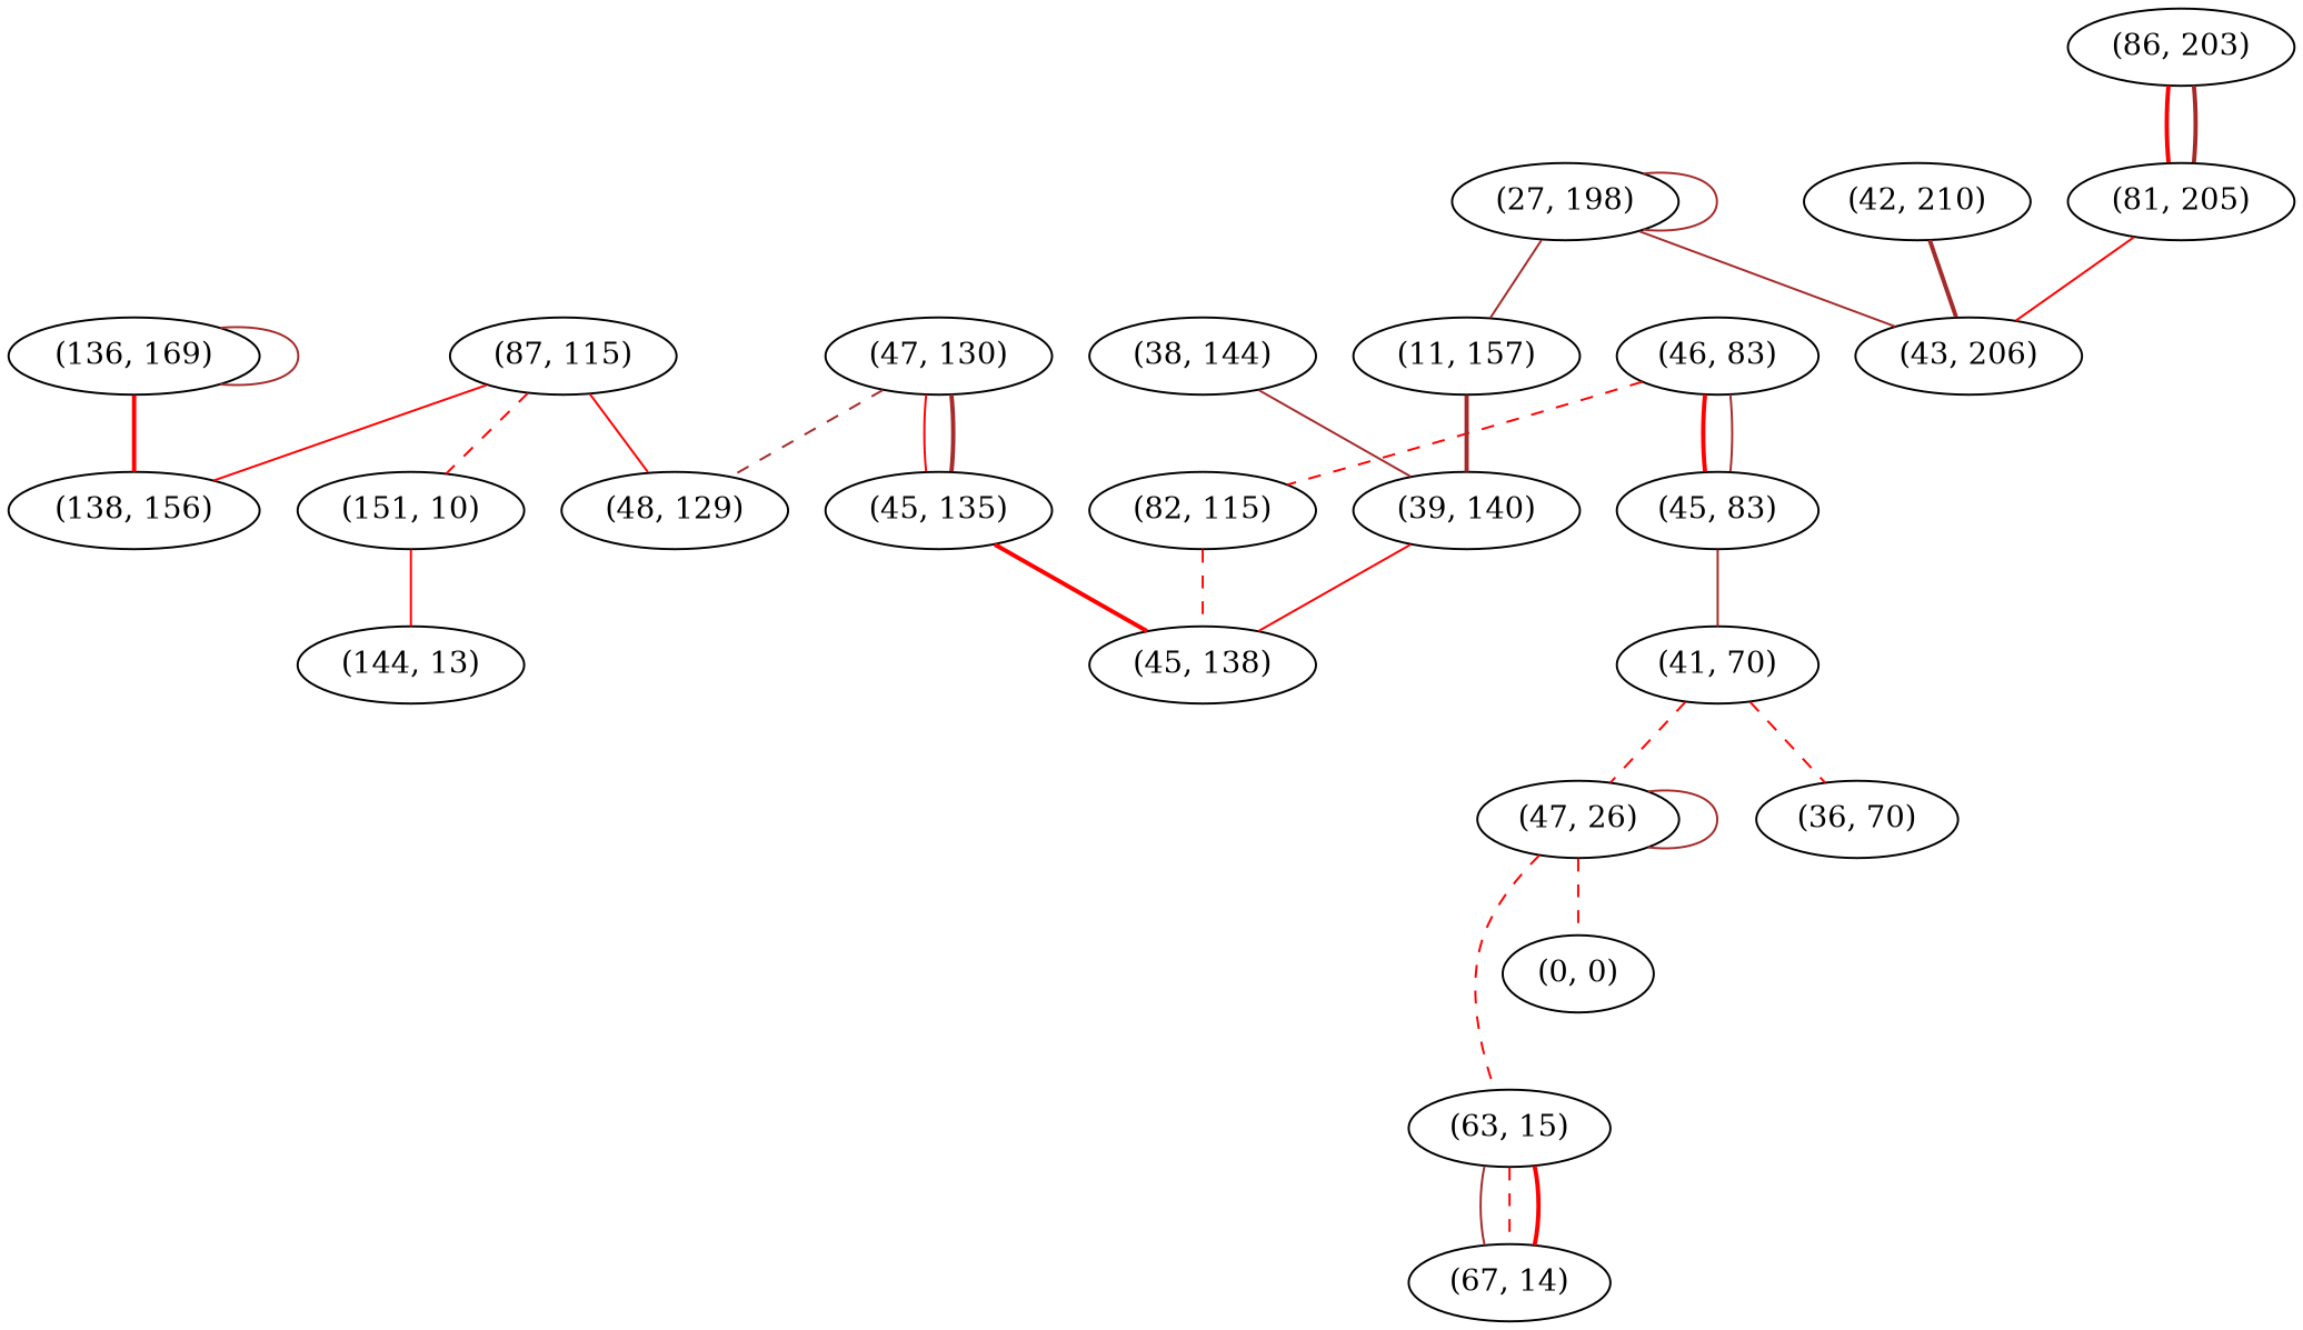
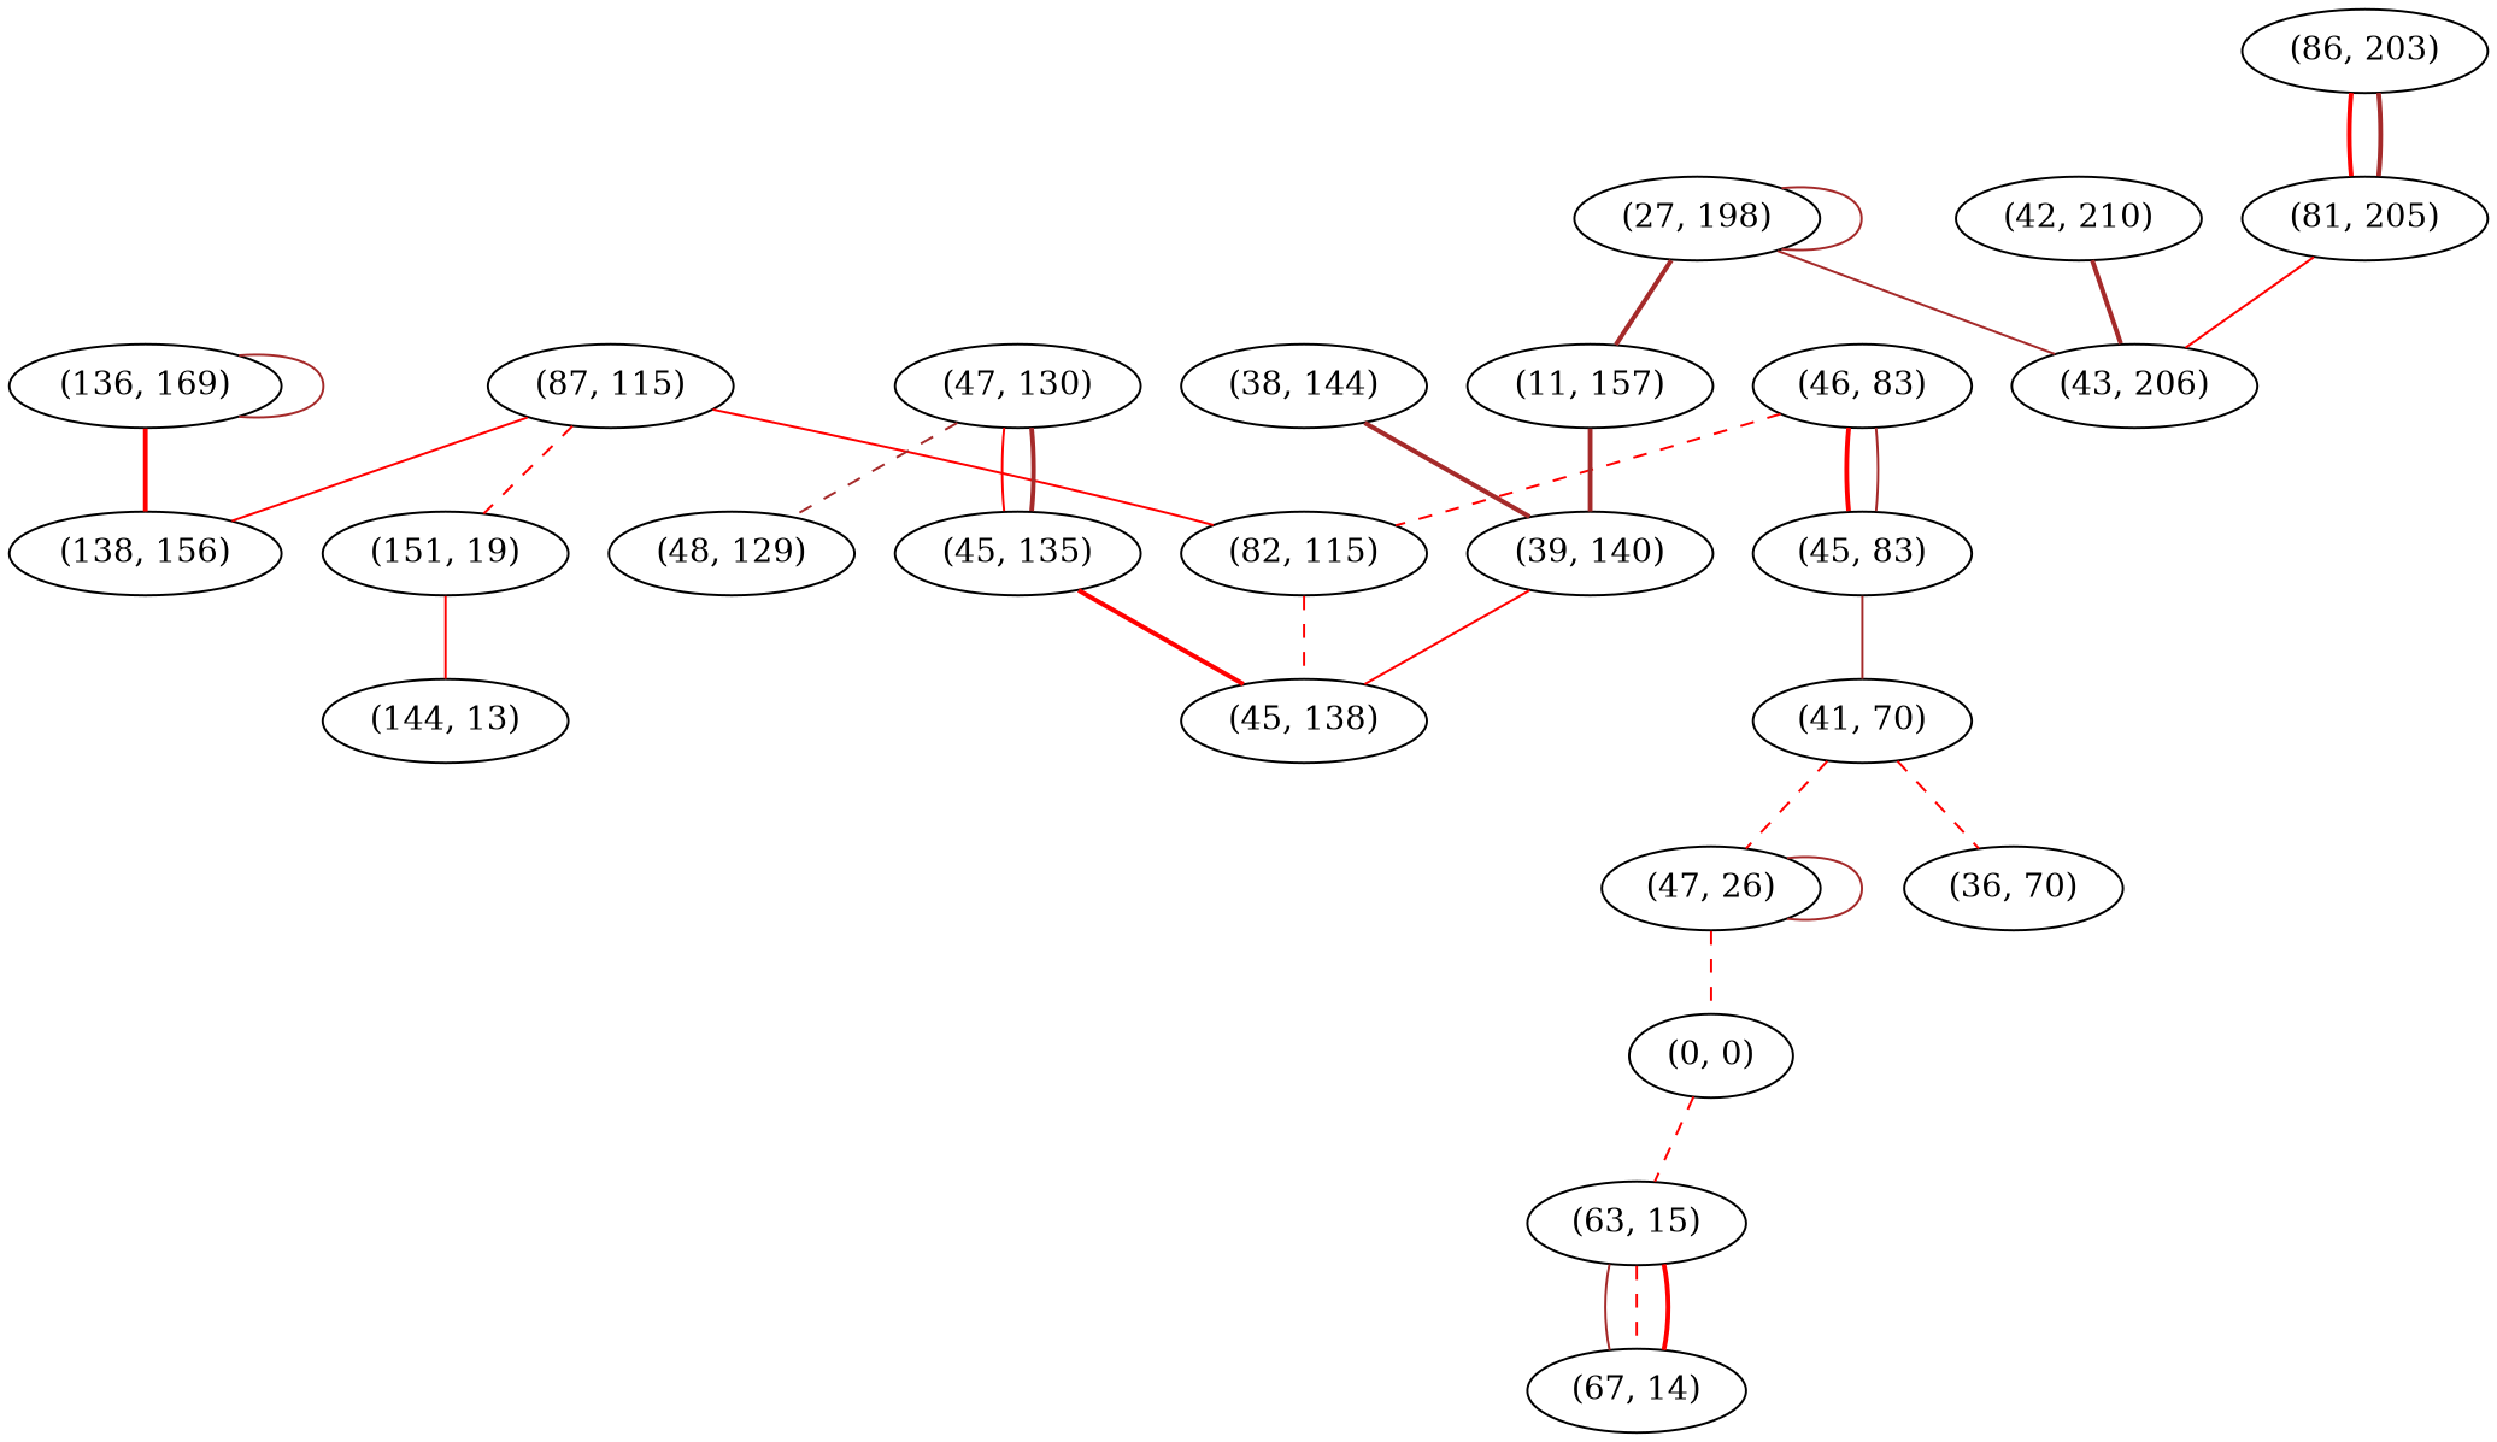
  graph {
    edge [color=red style=solid weight=1]
    "(87, 115)"
    "(138, 156)"
-   "(151, 19)" [label="(151, 10)"]
+   "(151, 19)"
    "(82, 115)"
    "(144, 13)"
    "(45, 138)"
    "(47, 130)"
    "(48, 129)"
    "(45, 135)"
    "(42, 210)"
    "(43, 206)"
    "(38, 144)"
    "(39, 140)"
    "(46, 83)"
    "(45, 83)"
    "(41, 70)"
    "(136, 169)"
    "(86, 203)"
    "(81, 205)"
    "(47, 26)"
    "(36, 70)"
    n22 [label="(63, 15)"]
    "(0, 0)"
    "(67, 14)"
    "(27, 198)"
    "(11, 157)"
    "(87, 115)" -- "(138, 156)"
    "(87, 115)" -- "(151, 19)" [style=dashed]
-   "(87, 115)" -- "(48, 129)"
+   "(87, 115)" -- "(82, 115)"
    "(151, 19)" -- "(144, 13)"
    "(82, 115)" -- "(45, 138)" [style=dashed]
    "(47, 130)" -- "(48, 129)" [color=brown style=dashed]
    "(47, 130)" -- "(45, 135)" [weight=2]
    "(47, 130)" -- "(45, 135)" [color=brown style=bold]
    "(45, 135)" -- "(45, 138)" [style=bold]
    "(42, 210)" -- "(43, 206)" [color=brown style=bold]
-   "(38, 144)" -- "(39, 140)" [color=brown]
+   "(38, 144)" -- "(39, 140)" [color=brown style=bold]
    "(39, 140)" -- "(45, 138)"
    "(46, 83)" -- "(82, 115)" [style=dashed]
    "(46, 83)" -- "(45, 83)" [style=bold weight=2]
    "(46, 83)" -- "(45, 83)" [color=brown]
    "(45, 83)" -- "(41, 70)" [color=brown]
    "(41, 70)" -- "(47, 26)" [style=dashed]
    "(41, 70)" -- "(36, 70)" [style=dashed]
    "(136, 169)" -- "(138, 156)" [style=bold]
    "(136, 169)" -- "(136, 169)" [color=brown weight=2]
    "(86, 203)" -- "(81, 205)" [style=bold]
    "(86, 203)" -- "(81, 205)" [color=brown style=bold]
    "(81, 205)" -- "(43, 206)"
    "(47, 26)" -- "(47, 26)" [color=brown weight=2]
-   "(47, 26)" -- n22 [style=dashed]
+   "(0, 0)" -- n22 [style=dashed]
    "(47, 26)" -- "(0, 0)" [style=dashed weight=4]
    n22 -- "(67, 14)" [color=brown]
    n22 -- "(67, 14)" [style=dashed]
    n22 -- "(67, 14)" [style=bold]
    "(27, 198)" -- "(43, 206)" [color=brown]
    "(27, 198)" -- "(27, 198)" [color=brown weight=2]
-   "(27, 198)" -- "(11, 157)" [color=brown]
+   "(27, 198)" -- "(11, 157)" [color=brown style=bold]
    "(11, 157)" -- "(39, 140)" [color=brown style=bold]
  }
